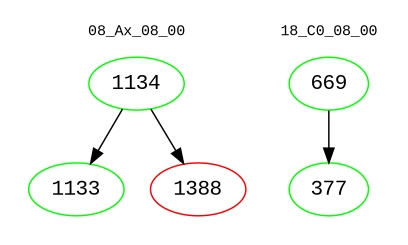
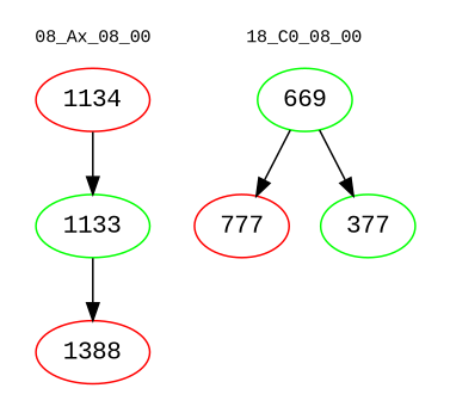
  digraph {
    fontname="Liberation Mono"
    node [color=green fontname="Liberation Mono"]
    edge [color=black fontname="Liberation Mono"]
    n1 [label=1133]
    n2 [color=red label=1388]
-   n3 [label=1134]
+   n3 [color=red label=1134]
    n4 [label=669]
+   n5 [color=red label=777]
    n6 [label=377]
    subgraph cluster_1 {
      color=white
      fontsize=10
      label="08_Ax_08_00"
      n1
      n2
      n3
    }
    subgraph cluster_2 {
      color=white
      fontsize=10
      label="18_C0_08_00"
      n4
+     n5
      n6
    }
-   n3 -> n2
+   n1 -> n2
    n3 -> n1
+   n4 -> n5
    n4 -> n6
  }
